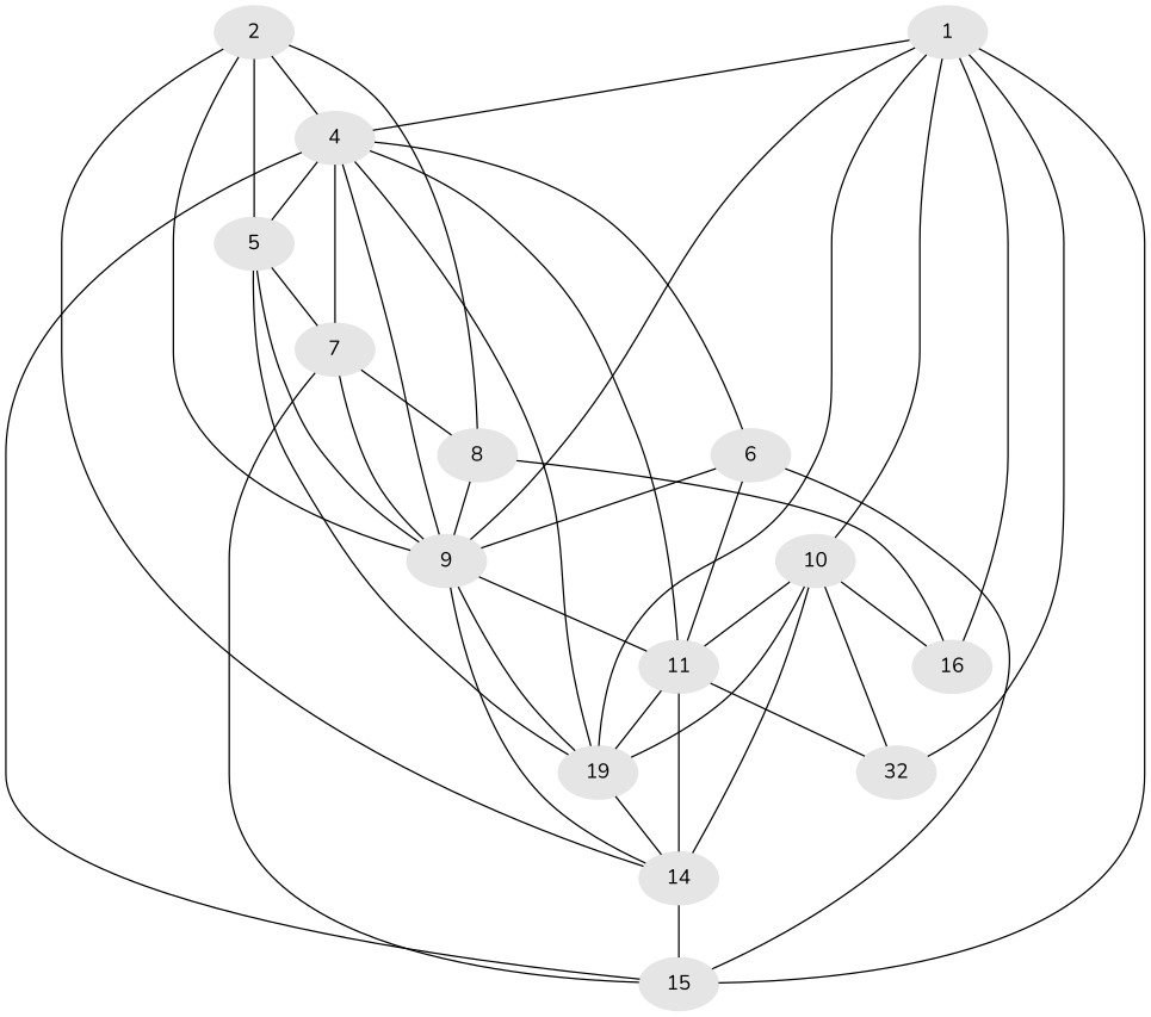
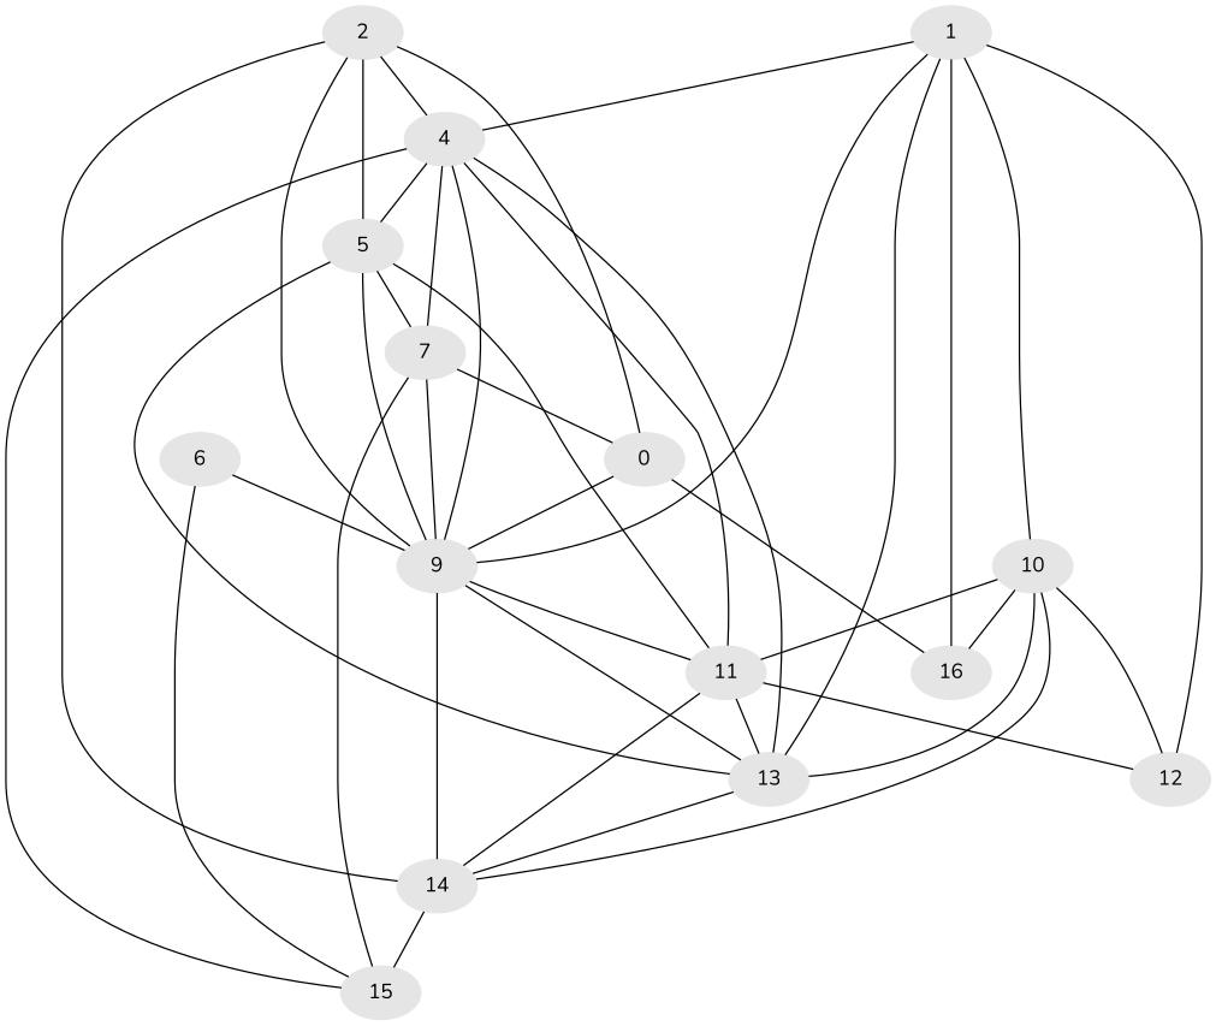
  graph {
    fontname=Nunito
    node [color=gray90 fontname=Nunito style=filled]
    edge [fontname=Nunito weight=1.0]
    1
    4
    9
    10
-   12 [label=32]
-   13 [label=19]
+   12
+   13
    15
    16
    5
    6
    7
    11
    14
    2
-   8
+   8 [label=0]
    1 -- 4
    1 -- 9 [weight=2.0]
    1 -- 10 [weight=2.0]
    1 -- 12
    1 -- 13
-   1 -- 15 [weight=3.0]
    1 -- 16 [weight=2.0]
    4 -- 9
    4 -- 13
    4 -- 15
    4 -- 5
-   4 -- 6
    4 -- 7 [weight=3.0]
    4 -- 11
    9 -- 13
    9 -- 11
    9 -- 14
    10 -- 12 [weight=2.0]
    10 -- 13 [weight=2.0]
    10 -- 16
    10 -- 11 [weight=2.0]
    10 -- 14
    13 -- 14
    5 -- 9
    5 -- 13
    5 -- 7
-   6 -- 11
+   5 -- 11
    6 -- 9
    6 -- 15
    7 -- 9
    7 -- 15
    7 -- 8
    11 -- 12
    11 -- 13
    11 -- 14 [weight=2.0]
    14 -- 15 [weight=3.0]
    2 -- 4 [weight=2.0]
    2 -- 9 [weight=2.0]
    2 -- 5 [weight=2.0]
    2 -- 14
    2 -- 8
    8 -- 9
    8 -- 16
  }
